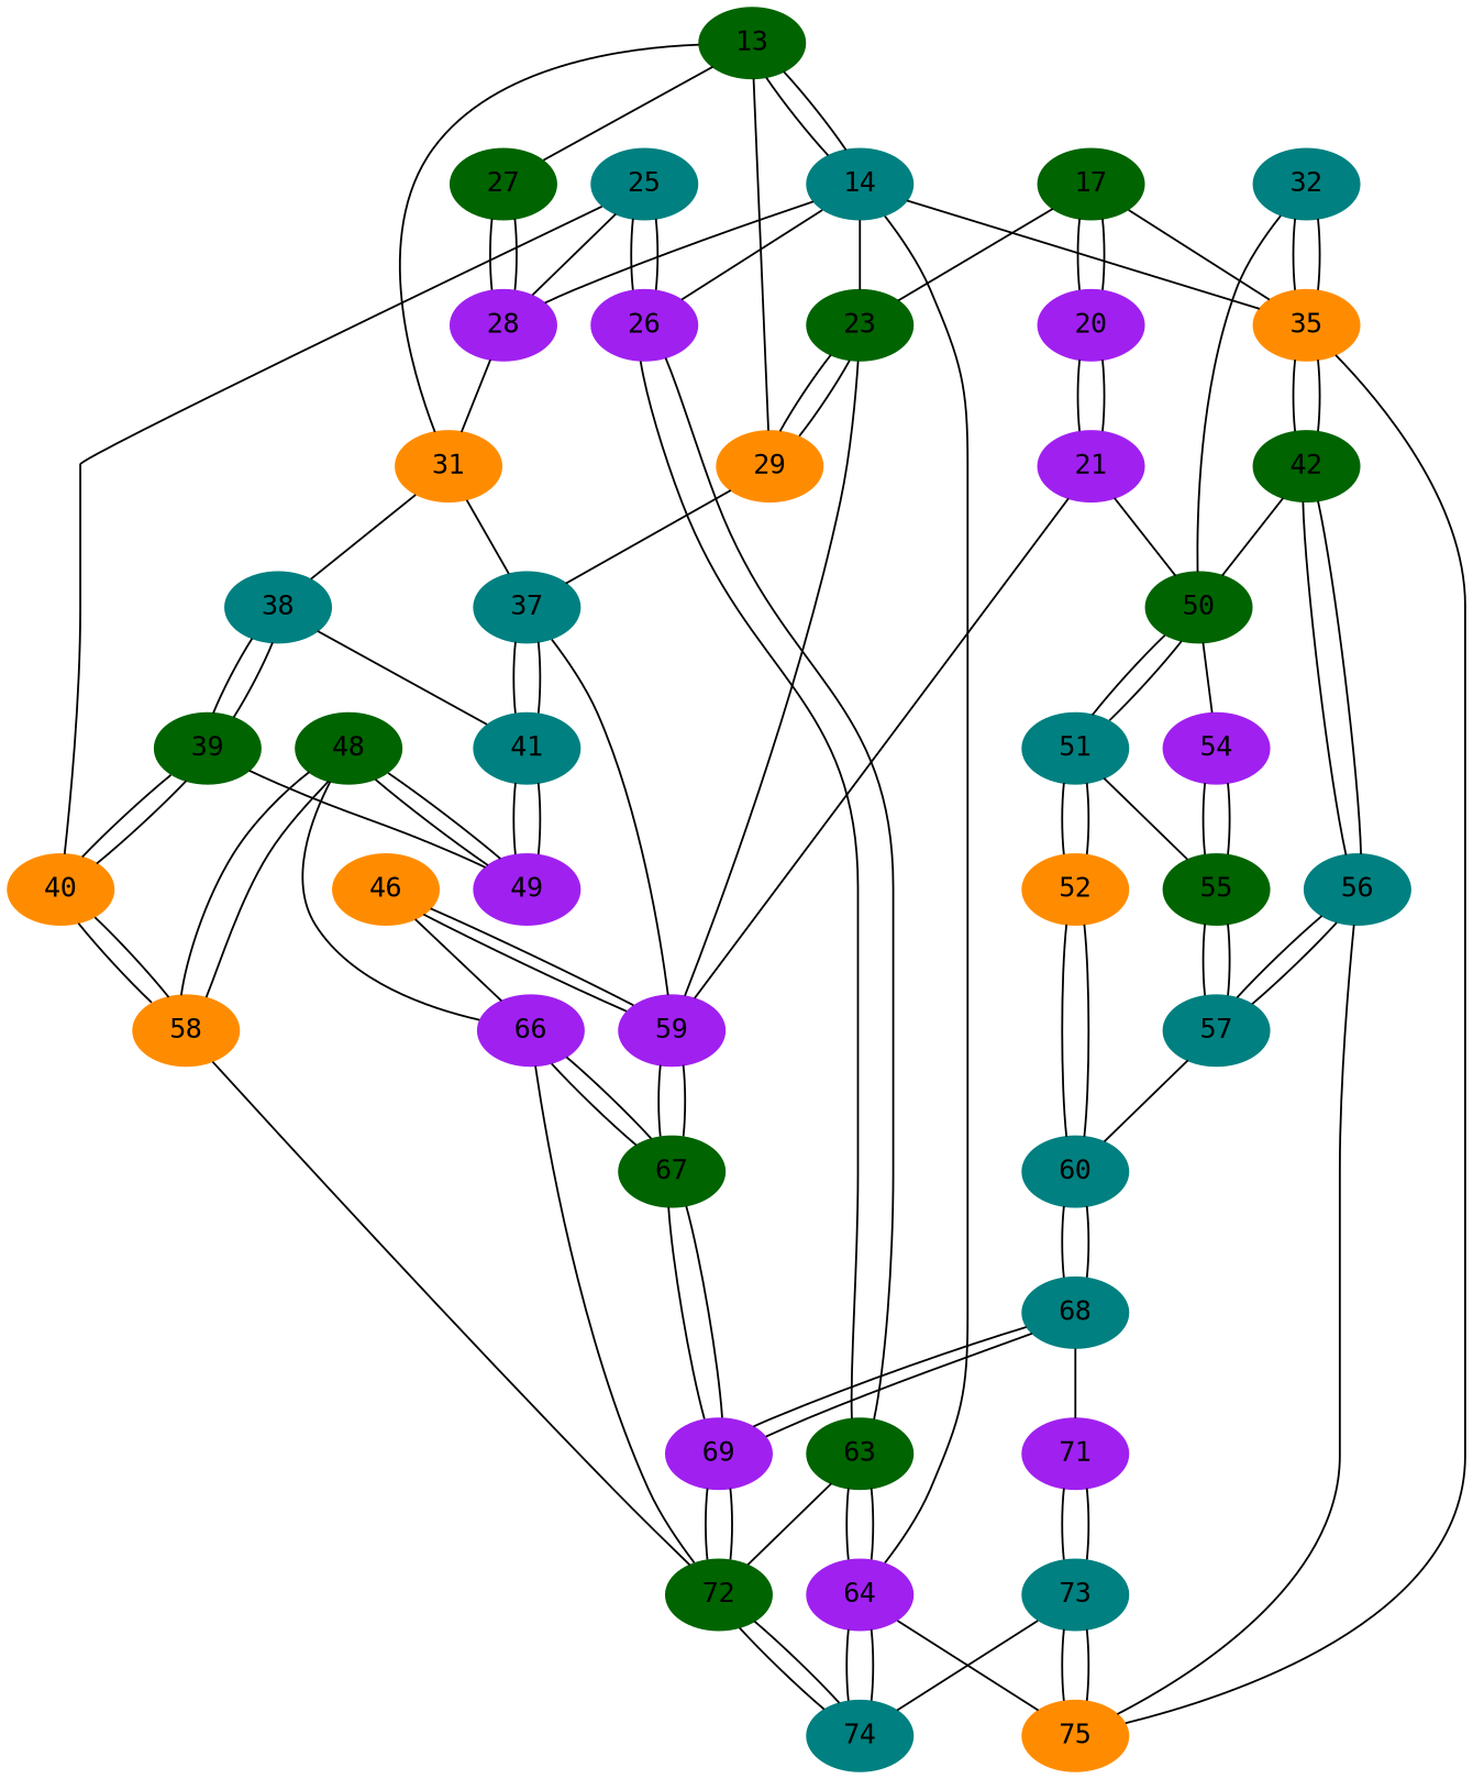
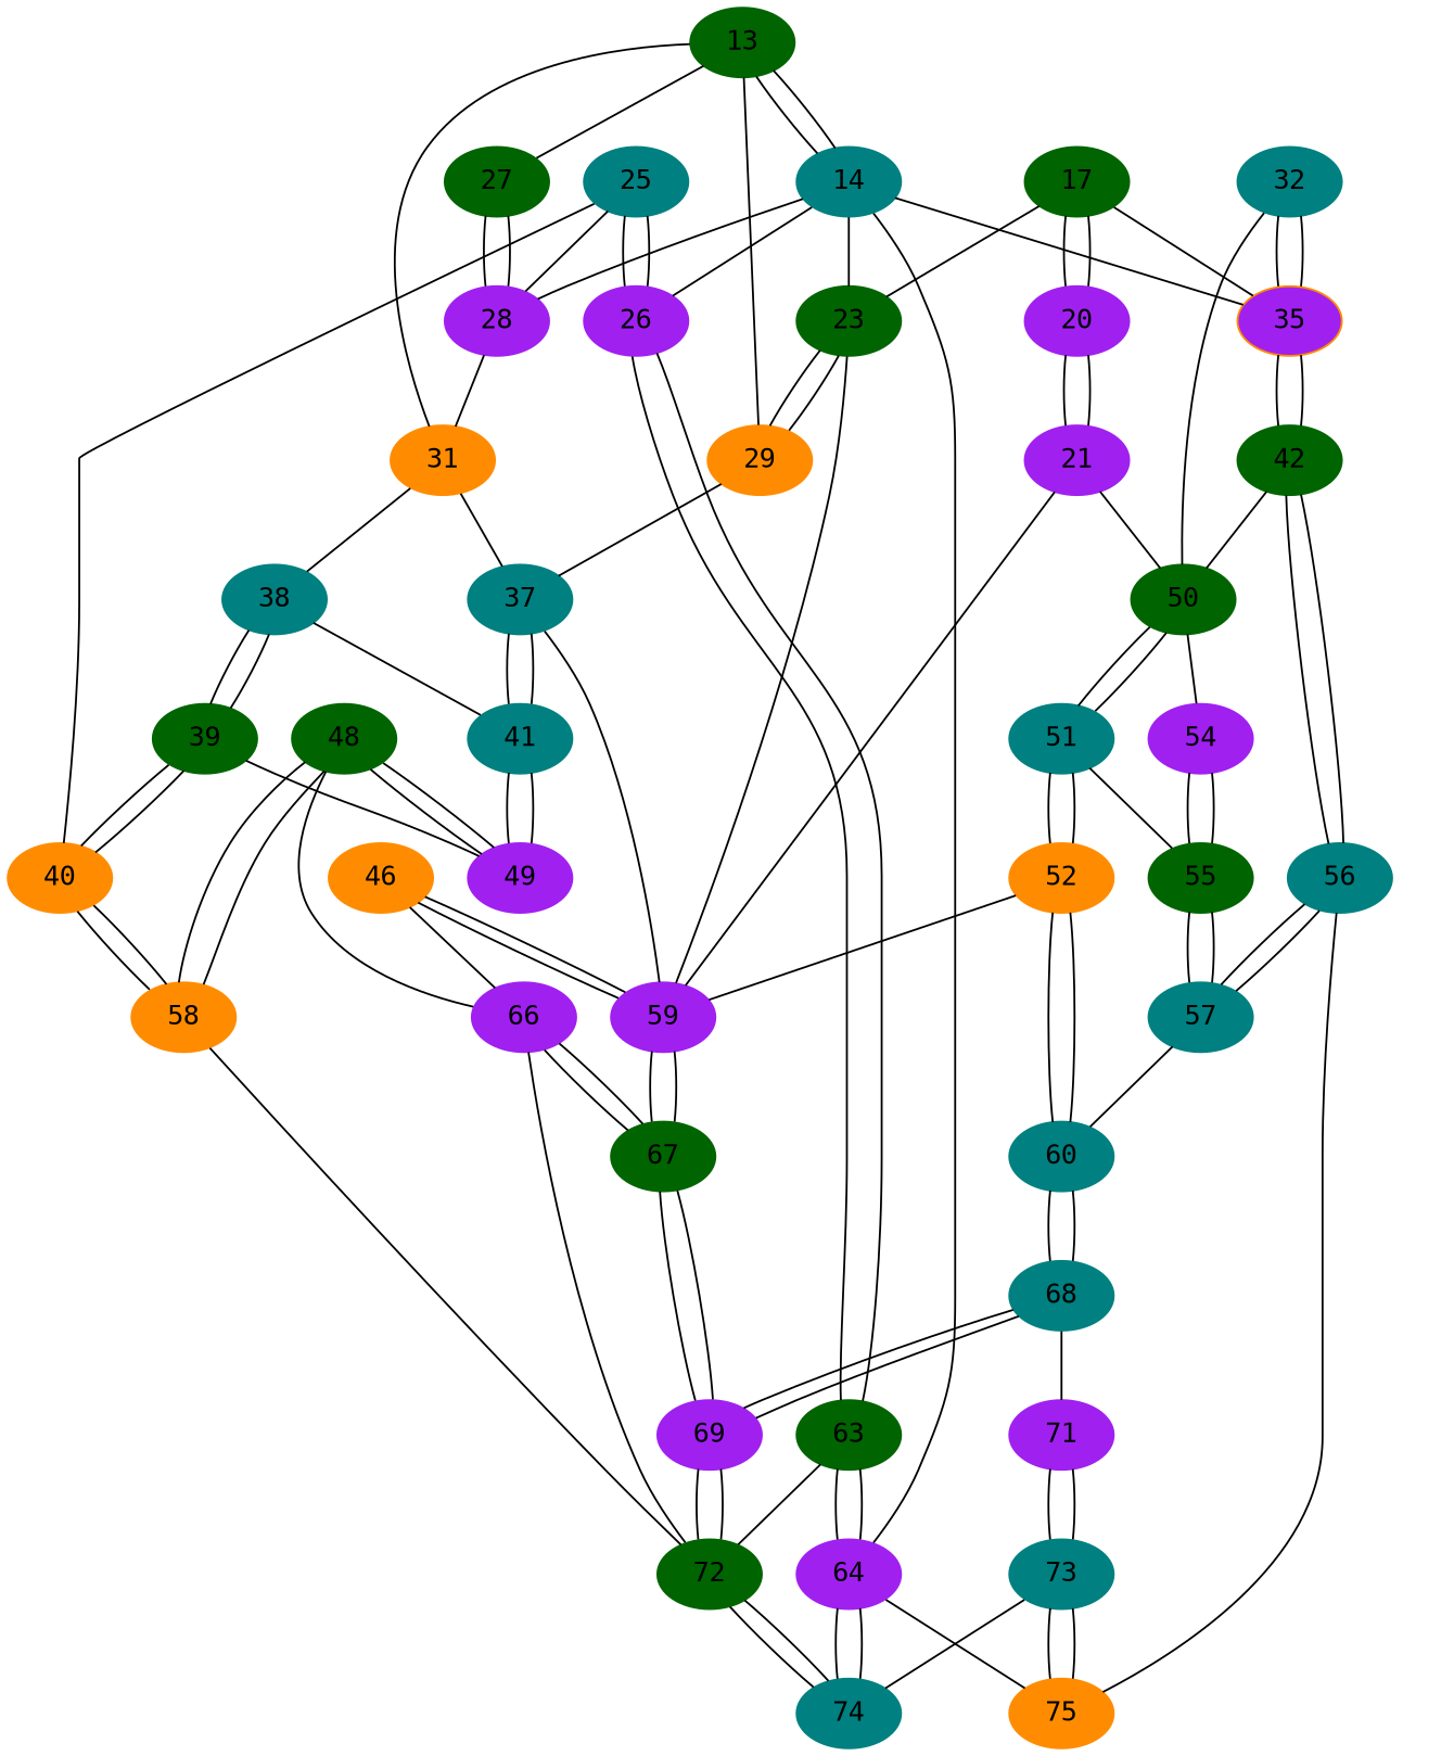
  graph {
    fontname="DejaVu Sans Mono"
    node [color=teal fontname="DejaVu Sans Mono" style=filled]
    edge [fontname="DejaVu Sans Mono"]
    13 [color=darkgreen super="+12"]
    14 [super="+6+7+5"]
    27 [color=darkgreen]
    29 [color=darkorange super="+11"]
    31 [color=darkorange super="+30"]
    23 [color=darkgreen super="+9+10"]
    26 [color=purple]
    28 [color=purple super="+24+18"]
-   35 [color=darkorange super="+3+15"]
+   35 [color=darkorange super="+3+15" fillcolor=purple]
    64 [color=purple]
    37 [super="+36"]
    38
    59 [color=purple super="+53+44+45"]
    63 [color=darkgreen]
    42 [color=darkgreen]
    75 [color=darkorange super="+65"]
    74
    17 [color=darkgreen super="+16+8"]
    20 [color=purple]
    21 [color=purple]
    50 [color=darkgreen super="+34+43"]
    51
    54 [color=purple]
    67 [color=darkgreen]
    25
    40 [color=darkorange]
    58 [color=darkorange]
    72 [color=darkgreen super="+62+61"]
    41
    39 [color=darkgreen]
    32
    56
    49 [color=purple]
    57
    46 [color=darkorange]
    66 [color=purple super="+47"]
    48 [color=darkgreen]
    52 [color=darkorange]
    55 [color=darkgreen]
    60
    68
    69 [color=purple]
    71 [color=purple]
    73
    13 -- 14
    13 -- 14
    13 -- 27
    13 -- 29
    13 -- 31
    14 -- 23
    14 -- 26
    14 -- 28 [weight=2]
    14 -- 35
    14 -- 64
    27 -- 28 [weight=2]
    27 -- 28
    29 -- 37
    31 -- 37
    31 -- 38
    23 -- 29 [weight=2]
    23 -- 29
    23 -- 59
    26 -- 63
    26 -- 63
    28 -- 31
    35 -- 42
    35 -- 42
-   35 -- 75
    64 -- 75
    64 -- 74
    64 -- 74
    37 -- 59
    37 -- 41
    37 -- 41
    38 -- 41
    38 -- 39
    38 -- 39
    59 -- 67
    59 -- 67
    63 -- 64
    63 -- 64
    63 -- 72
    42 -- 50
    42 -- 56
    42 -- 56
    17 -- 23
    17 -- 35 [weight=2]
    17 -- 20 [weight=2]
    17 -- 20
    20 -- 21
    20 -- 21
    21 -- 59
    21 -- 50
    50 -- 51
    50 -- 51
    50 -- 54 [weight=2]
    51 -- 52
    51 -- 52
    51 -- 55
    54 -- 55
    54 -- 55
    67 -- 69
    67 -- 69
    25 -- 26
    25 -- 26
    25 -- 28
    25 -- 40
    40 -- 58
    40 -- 58
    58 -- 72
    72 -- 74
    72 -- 74
    41 -- 49
    41 -- 49
    39 -- 40
    39 -- 40
    39 -- 49
    32 -- 35 [weight=2]
    32 -- 35
    32 -- 50
    56 -- 75
    56 -- 57
    56 -- 57
    57 -- 60
    46 -- 59 [weight=2]
    46 -- 59
    46 -- 66
    66 -- 67
    66 -- 67
    66 -- 72
    48 -- 58
    48 -- 58
    48 -- 49
    48 -- 49
    48 -- 66
+   52 -- 59
    52 -- 60
    52 -- 60
    55 -- 57
    55 -- 57
    60 -- 68
    60 -- 68
    68 -- 69
    68 -- 69
    68 -- 71
    69 -- 72
    69 -- 72
    71 -- 73
    71 -- 73
    73 -- 75
    73 -- 75
    73 -- 74
  }
